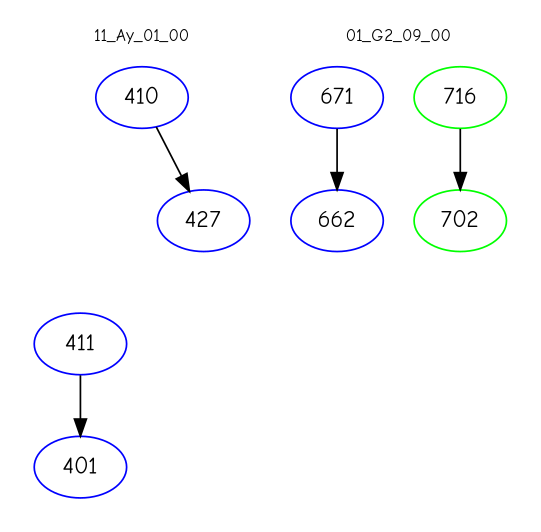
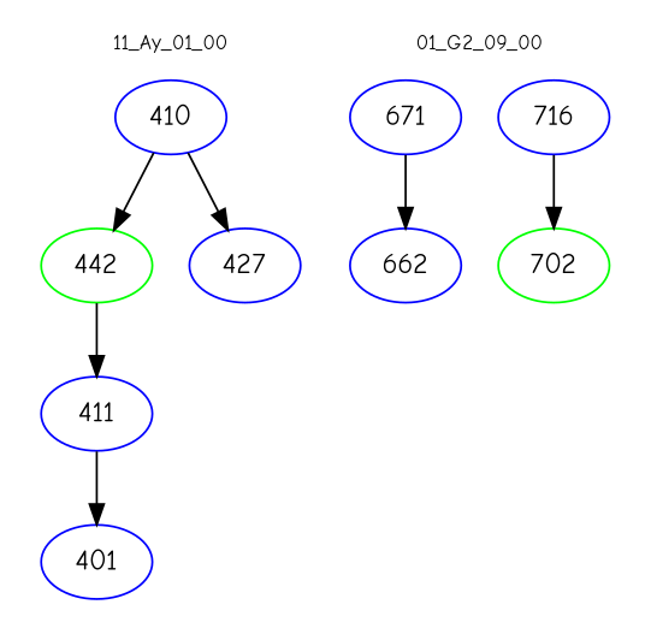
  digraph {
    fontname="Comic Neue"
    node [color=blue fontname="Comic Neue"]
    edge [color=black fontname="Comic Neue"]
    n1 [label=410]
+   n2 [color=green label=442]
    n3 [label=427]
    n4 [label=411]
    n5 [label=401]
-   n6 [color=green label=716]
+   n6 [label=716]
    n7 [color=green label=702]
    n8 [label=671]
    n9 [label=662]
    subgraph cluster_1 {
      color=white
      fontsize=10
      label="11_Ay_01_00"
      n1
+     n2
      n3
      n4
      n5
    }
    subgraph cluster_2 {
      color=white
      fontsize=10
      label="01_G2_09_00"
      n6
      n7
      n8
      n9
    }
+   n1 -> n2
    n1 -> n3
+   n2 -> n4
    n4 -> n5
    n6 -> n7
    n8 -> n9
  }
